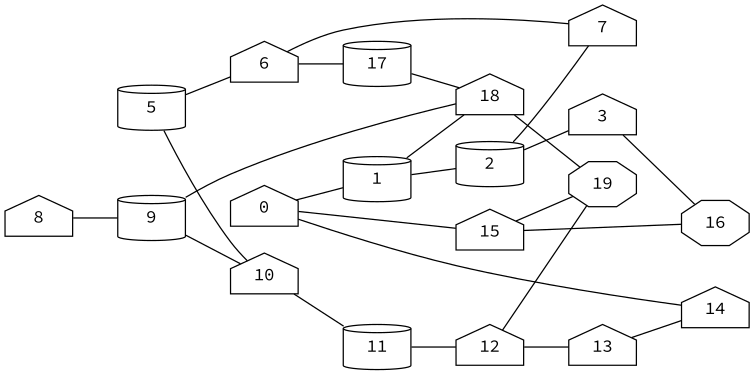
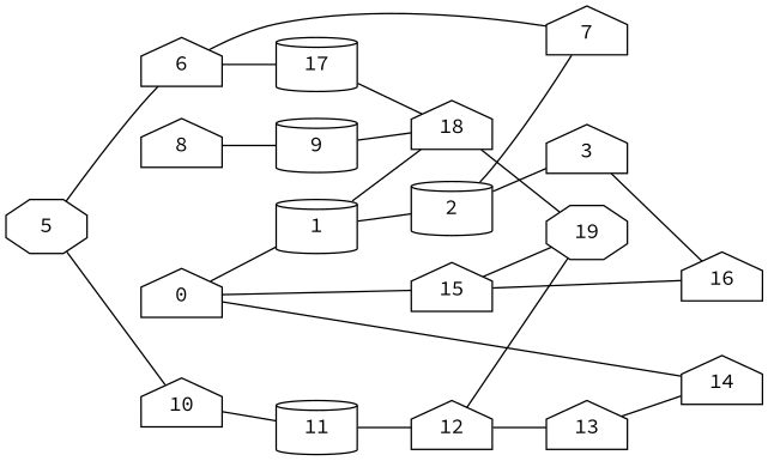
  graph {
    fontname="Source Code Pro"
    rankdir=LR
    node [fontname="Source Code Pro" shape=house]
    edge [fontname="Source Code Pro"]
    1 [shape=cylinder]
    0
    14
    15
    2 [shape=cylinder]
    18
-   16 [shape=octagon]
+   16
    19 [shape=octagon]
    3
    7
    11 [shape=cylinder]
    12
-   5 [shape=cylinder]
+   5 [shape=octagon]
    6
    10
    17 [shape=cylinder]
    9 [shape=cylinder]
    8
    13
    1 -- 2
    1 -- 18
    0 -- 1
    0 -- 14
    0 -- 15
    15 -- 16
    15 -- 19
    2 -- 3
    2 -- 7
    18 -- 19
    3 -- 16
    11 -- 12
    12 -- 19
    12 -- 13
    5 -- 6
    5 -- 10
    6 -- 7
    6 -- 17
    10 -- 11
    17 -- 18
    9 -- 18
-   9 -- 10
    8 -- 9
    13 -- 14
  }
